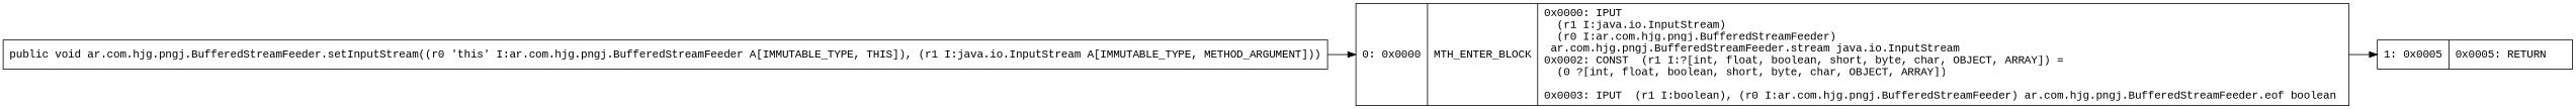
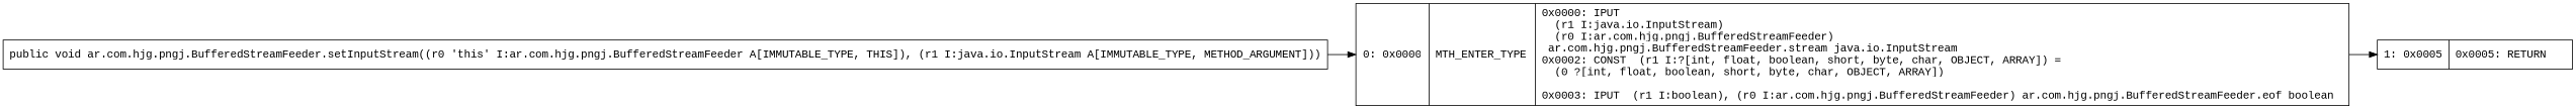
  digraph {
    rankdir=LR
    fontname="Liberation Mono"
    node [shape=record fontname="Liberation Mono"]
    edge [fontname="Liberation Mono"]
-   n1 [label="{0\:\ 0x0000|MTH_ENTER_BLOCK\l|0x0000: IPUT  \l  (r1 I:java.io.InputStream)\l  (r0 I:ar.com.hjg.pngj.BufferedStreamFeeder)\l ar.com.hjg.pngj.BufferedStreamFeeder.stream java.io.InputStream \l0x0002: CONST  (r1 I:?[int, float, boolean, short, byte, char, OBJECT, ARRAY]) = \l  (0 ?[int, float, boolean, short, byte, char, OBJECT, ARRAY])\l \l0x0003: IPUT  (r1 I:boolean), (r0 I:ar.com.hjg.pngj.BufferedStreamFeeder) ar.com.hjg.pngj.BufferedStreamFeeder.eof boolean \l}"]
+   n1 [label="{0\:\ 0x0000|MTH_ENTER_TYPE\l|0x0000: IPUT  \l  (r1 I:java.io.InputStream)\l  (r0 I:ar.com.hjg.pngj.BufferedStreamFeeder)\l ar.com.hjg.pngj.BufferedStreamFeeder.stream java.io.InputStream \l0x0002: CONST  (r1 I:?[int, float, boolean, short, byte, char, OBJECT, ARRAY]) = \l  (0 ?[int, float, boolean, short, byte, char, OBJECT, ARRAY])\l \l0x0003: IPUT  (r1 I:boolean), (r0 I:ar.com.hjg.pngj.BufferedStreamFeeder) ar.com.hjg.pngj.BufferedStreamFeeder.eof boolean \l}"]
    n2 [label="{1\:\ 0x0005|0x0005: RETURN   \l}"]
    n3 [label="{public void ar.com.hjg.pngj.BufferedStreamFeeder.setInputStream((r0 'this' I:ar.com.hjg.pngj.BufferedStreamFeeder A[IMMUTABLE_TYPE, THIS]), (r1 I:java.io.InputStream A[IMMUTABLE_TYPE, METHOD_ARGUMENT])) }"]
    n1 -> n2
    n3 -> n1
  }
